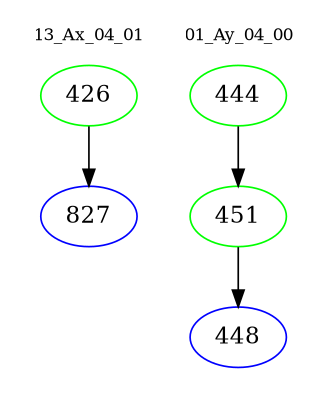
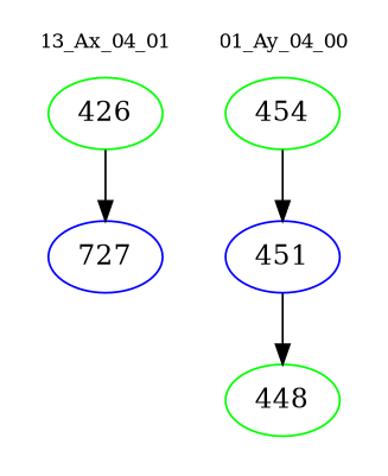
  digraph {
    node [color=green]
    edge [color=black]
    n1 [label=426]
-   n2 [color=blue label=827]
-   n3 [label=444]
-   n4 [label=451]
-   n5 [color=blue label=448]
+   n2 [color=blue label=727]
+   n3 [label=454]
+   n4 [color=blue label=451]
+   n5 [label=448]
    subgraph cluster_1 {
      color=white
      fontsize=10
      label="13_Ax_04_01"
      n1
      n2
    }
    subgraph cluster_2 {
      color=white
      fontsize=10
      label="01_Ay_04_00"
      n3
      n4
      n5
    }
    n1 -> n2
    n3 -> n4
    n4 -> n5
  }
